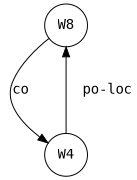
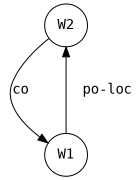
  digraph {
    nodesep=1
    ranksep=1
    node [fontname=Monospace shape=circle]
    edge [fontname=Monospace weight=0.4]
-   W2 [label=W8]
-   W1 [label=W4]
+   W2
+   W1
    W2 -> W1 [label=co]
    W1 -> W2 [label="  po-loc"]
  }
